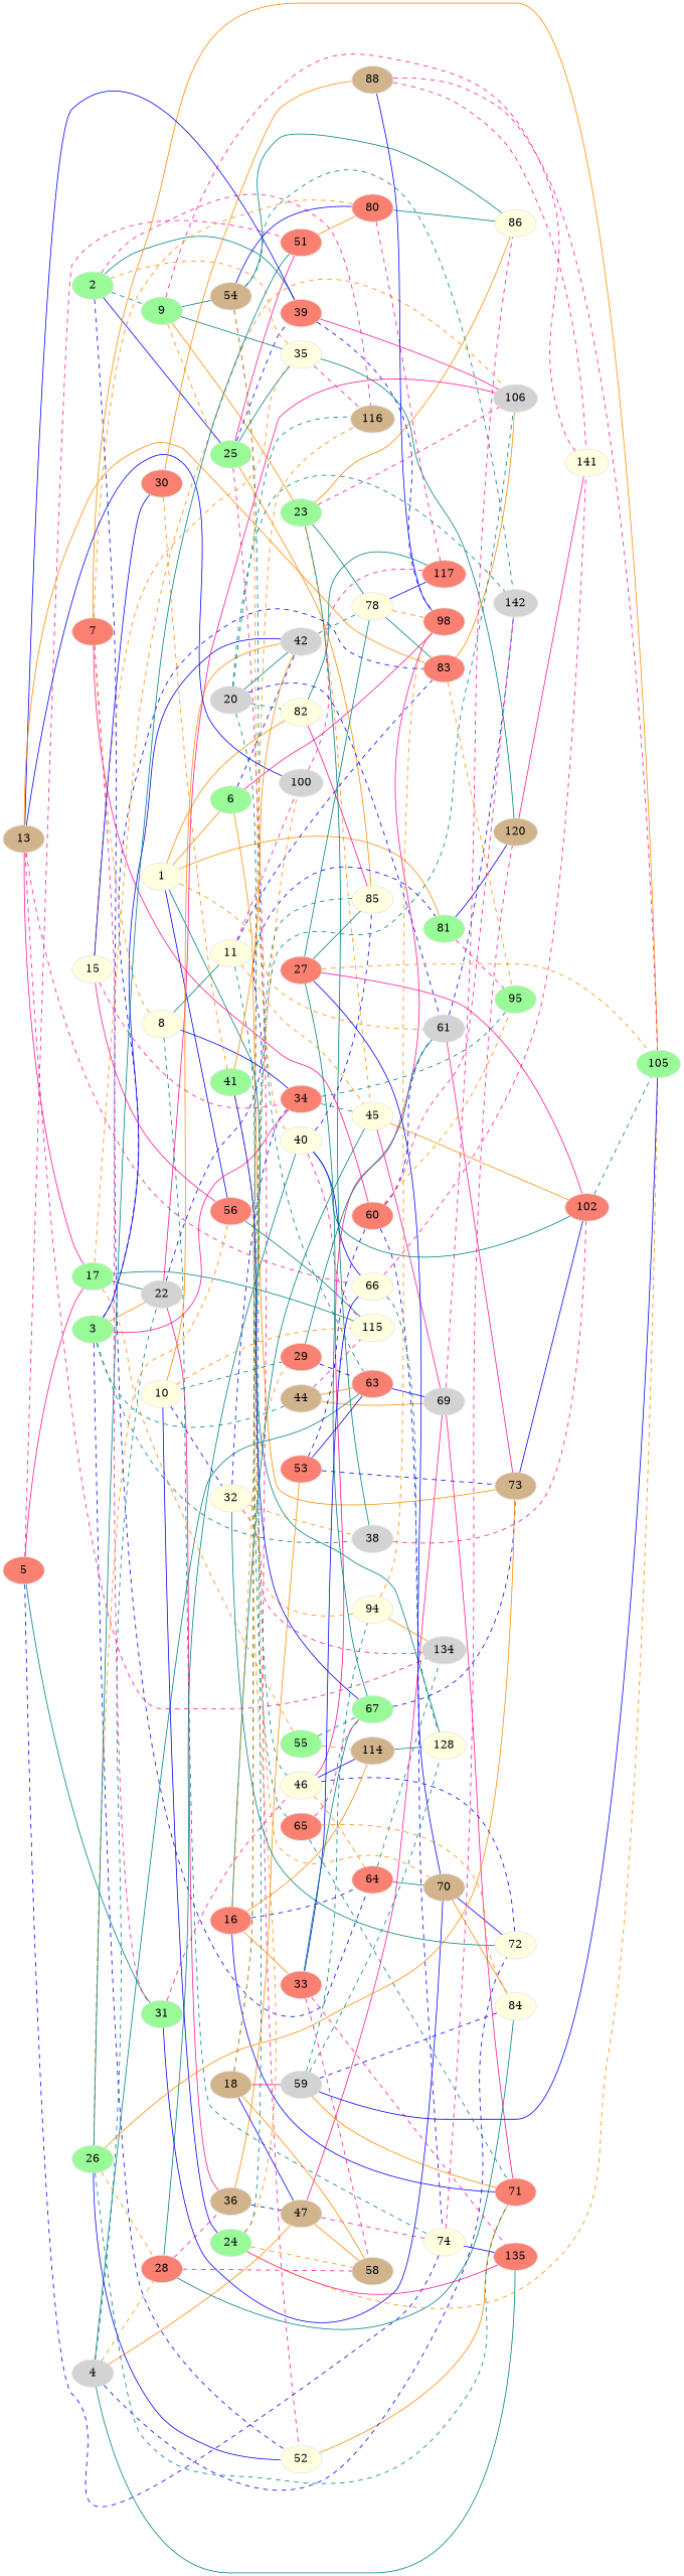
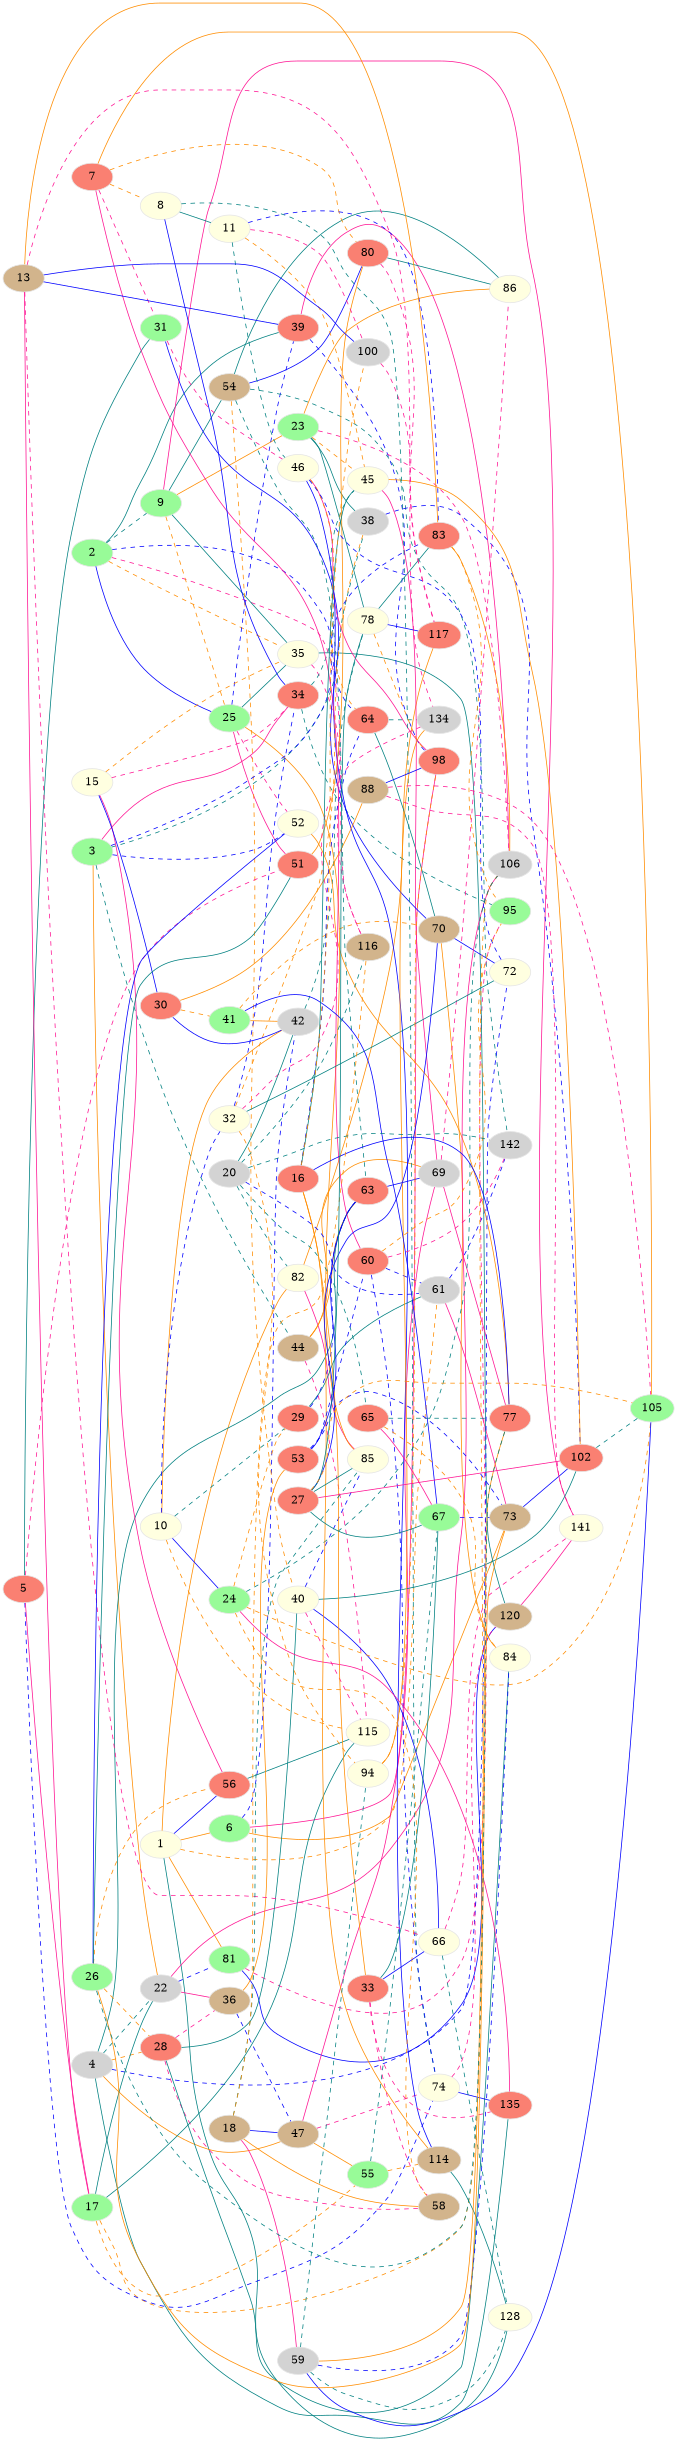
  graph {
    rankdir=LR
    node [color=gray90 fillcolor=salmon style=filled]
    edge [color=darkorange style=dashed]
    1 [fillcolor=lightyellow super="+12"]
    6 [fillcolor=palegreen]
    56
    61 [fillcolor=lightgrey super="+122"]
    81 [fillcolor=palegreen]
    82 [fillcolor=lightyellow]
    128 [fillcolor=lightyellow]
    42 [fillcolor=lightgrey super="+87"]
    73 [fillcolor=tan super="+113"]
    98 [super="+140"]
    115 [fillcolor=lightyellow super="+124"]
    142 [fillcolor=lightgrey]
    95 [fillcolor=palegreen]
    120 [fillcolor=tan]
    85 [fillcolor=lightyellow super="+101"]
    117
    2 [fillcolor=palegreen super="+93"]
    9 [fillcolor=palegreen super="+49"]
    25 [fillcolor=palegreen super="+138"]
    35 [fillcolor=lightyellow super="+57"]
    39 [super="+103"]
    64 [super="+109"]
    116 [fillcolor=tan]
    n24 [fillcolor=tan label=54 super="+48"]
    23 [fillcolor=palegreen super="+126"]
    141 [fillcolor=lightyellow]
    52 [fillcolor=lightyellow]
    51
    106 [fillcolor=lightgrey super="+131"]
    134 [fillcolor=lightgrey]
    70 [fillcolor=tan super="+123"]
    3 [fillcolor=palegreen super="+119"]
    22 [fillcolor=lightgrey super="+62"]
    34 [super="+92"]
    38 [fillcolor=lightgrey]
    44 [fillcolor=tan super="+139"]
    83 [super="+125"]
    36 [fillcolor=tan]
    45 [fillcolor=lightyellow super="+99"]
    102 [super="+136"]
    63 [super="+77"]
    69 [fillcolor=lightgrey super="+111"]
-   71 [super="+75"]
+   71 [super="+75" label=77]
    4 [fillcolor=lightgrey super="+37"]
    28 [super="+133"]
    47 [fillcolor=tan super="+121"]
    72 [fillcolor=lightyellow]
    135
    40 [fillcolor=lightyellow super="+68"]
    58 [fillcolor=tan]
    84 [fillcolor=lightyellow]
    74 [fillcolor=lightyellow super="+76"]
    55 [fillcolor=palegreen]
    17 [fillcolor=palegreen super="+54"]
    5
    31 [fillcolor=palegreen]
    46 [fillcolor=lightyellow super="+129"]
    80 [super="+91"]
    78 [fillcolor=lightyellow super="+130"]
    7 [super="+112"]
    8 [fillcolor=lightyellow]
    60 [super="+108"]
    105 [fillcolor=palegreen super="+137"]
    11 [fillcolor=lightyellow super="+19"]
    86 [fillcolor=lightyellow]
    100 [fillcolor=lightgrey]
    10 [fillcolor=lightyellow super="+110"]
    24 [fillcolor=palegreen super="+50"]
    29
    32 [fillcolor=lightyellow super="+96"]
    94 [fillcolor=lightyellow]
    114 [fillcolor=tan]
    13 [fillcolor=tan super="+79"]
    66 [fillcolor=lightyellow super="+89"]
    15 [fillcolor=lightyellow]
    30
    41 [fillcolor=palegreen]
    88 [fillcolor=tan]
    16 [super="+104"]
    33 [super="+118"]
    67 [fillcolor=palegreen super="+90"]
    18 [fillcolor=tan super="+21"]
    59 [fillcolor=lightgrey super="+107"]
    20 [fillcolor=lightgrey super="+43"]
    65
    53
    26 [fillcolor=palegreen super="+97"]
    27 [super="+132"]
    1 -- 6 [style=solid]
    1 -- 56 [color=blue style=solid]
    1 -- 61
    1 -- 81 [style=solid]
    1 -- 82 [style=solid]
    1 -- 128 [color=teal style=solid]
    6 -- 42 [color=blue]
    6 -- 73 [style=solid]
    6 -- 98 [color=deeppink style=solid]
    56 -- 115 [color=teal style=solid]
    61 -- 73 [color=deeppink style=solid]
    61 -- 142 [color=blue]
    81 -- 95 [color=deeppink]
    81 -- 120 [color=blue style=solid]
    82 -- 85 [color=deeppink style=solid]
-   82 -- 117 [color=teal style=solid]
+   82 -- 117 [style=solid]
    42 -- 78 [color=teal]
    73 -- 102 [color=blue style=solid]
    120 -- 141 [color=deeppink style=solid]
    2 -- 9 [color=teal]
    2 -- 25 [color=blue style=solid]
    2 -- 35
    2 -- 39 [color=teal style=solid]
    2 -- 64 [color=blue]
    2 -- 116 [color=deeppink]
    9 -- 25
    9 -- 35 [color=teal style=solid]
    9 -- n24 [color=teal style=solid]
    9 -- 23 [style=solid]
-   9 -- 141 [color=deeppink]
+   9 -- 141 [color=deeppink style=solid]
    25 -- 85 [style=solid]
    25 -- 35 [color=teal style=solid]
    25 -- 39 [color=blue]
    25 -- 52 [color=deeppink]
    25 -- 51 [color=deeppink style=solid]
    35 -- 120 [color=teal style=solid]
    35 -- 116 [color=deeppink]
    39 -- 98 [color=blue]
    39 -- 106 [color=deeppink style=solid]
    64 -- 134 [color=teal]
    64 -- 70 [color=teal style=solid]
    n24 -- 142 [color=teal]
    n24 -- 63 [color=teal]
    n24 -- 40
    n24 -- 80 [color=blue style=solid]
    n24 -- 86 [color=teal style=solid]
    23 -- 106 [color=deeppink]
    23 -- 38 [color=teal style=solid]
    23 -- 45
    23 -- 78 [color=teal style=solid]
    23 -- 86 [style=solid]
    52 -- 71 [style=solid]
    51 -- 80 [style=solid]
    70 -- 72 [color=blue style=solid]
    70 -- 84 [style=solid]
    3 -- 52 [color=blue]
    3 -- 22 [style=solid]
    3 -- 34 [color=deeppink style=solid]
    3 -- 38 [color=teal]
    3 -- 44 [color=teal]
    3 -- 83 [color=blue]
    22 -- 81 [color=blue]
    22 -- 106 [color=deeppink style=solid]
    22 -- 36 [color=deeppink style=solid]
    34 -- 95 [color=teal]
    34 -- 45 [color=teal]
-   38 -- 102 [color=deeppink]
+   38 -- 102 [color=blue]
    44 -- 115 [color=deeppink]
    44 -- 63 [style=solid]
    44 -- 69 [style=solid]
    83 -- 95
    83 -- 106 [style=solid]
    36 -- 47 [color=blue]
    36 -- 53 [style=solid]
    45 -- 102 [style=solid]
    45 -- 69 [color=deeppink style=solid]
    102 -- 105 [color=teal]
    63 -- 69 [color=blue style=solid]
    69 -- 71 [color=deeppink style=solid]
    69 -- 86 [color=deeppink]
    4 -- 22 [color=teal]
    4 -- 63 [color=teal style=solid]
    4 -- 28
    4 -- 47 [style=solid]
    4 -- 72 [color=blue]
    4 -- 135 [color=teal style=solid]
    28 -- 36 [color=deeppink]
    28 -- 40 [color=teal style=solid]
    28 -- 58 [color=deeppink]
    28 -- 84 [color=teal style=solid]
    47 -- 69 [color=deeppink style=solid]
    47 -- 74 [color=deeppink]
-   47 -- 58 [style=solid]
+   47 -- 55 [style=solid]
    40 -- 115 [color=deeppink]
    40 -- 85 [color=blue]
    40 -- 102 [color=teal style=solid]
    40 -- 66 [color=blue style=solid]
    74 -- 120 [color=deeppink]
    74 -- 135 [color=blue style=solid]
    55 -- 114
    55 -- 67 [color=teal]
    17 -- 115 [color=teal style=solid]
    17 -- 106
    17 -- 22 [color=teal style=solid]
    17 -- 55
    5 -- 51 [color=deeppink]
    5 -- 74 [color=blue]
    5 -- 17 [color=deeppink style=solid]
    5 -- 31 [color=teal style=solid]
    31 -- 70 [color=blue style=solid]
    31 -- 46 [color=deeppink]
    46 -- 98 [color=deeppink style=solid]
    46 -- 64
    46 -- 72 [color=blue]
    46 -- 114 [color=blue style=solid]
    80 -- 117 [color=deeppink]
    80 -- 86 [color=teal style=solid]
    78 -- 98
    78 -- 117 [color=blue style=solid]
    78 -- 83 [color=teal style=solid]
    7 -- 31 [color=deeppink]
    7 -- 80 [weight=2]
    7 -- 8
    7 -- 60 [color=deeppink style=solid]
    7 -- 105 [style=solid]
    8 -- 34 [color=blue style=solid]
    8 -- 74 [color=teal]
    8 -- 11 [color=teal style=solid]
    60 -- 61 [color=blue]
    60 -- 142 [color=deeppink]
    60 -- 95
    60 -- 74 [color=blue]
    11 -- 83 [color=blue]
    11 -- 45
    11 -- 46 [color=teal]
    11 -- 100 [color=deeppink]
    100 -- 117 [color=deeppink]
    10 -- 42 [style=solid]
    10 -- 115 [weight=2]
    10 -- 24 [color=blue style=solid]
    10 -- 29 [color=teal]
    10 -- 32 [color=blue]
    24 -- 106 [color=teal]
    24 -- 135 [color=deeppink style=solid]
    24 -- 58
    24 -- 105
    24 -- 29
    29 -- 61 [color=teal style=solid]
    29 -- 63 [color=blue]
    32 -- 134 [color=deeppink]
    32 -- 34 [color=blue]
    32 -- 38
    32 -- 72 [color=teal style=solid]
    32 -- 94
    94 -- 98
    94 -- 134 [style=solid]
    114 -- 128 [color=teal style=solid]
    13 -- 39 [color=blue style=solid]
    13 -- 134 [color=deeppink]
    13 -- 83 [style=solid]
    13 -- 17 [color=deeppink style=solid]
    13 -- 100 [color=blue style=solid]
    13 -- 66 [color=deeppink]
    66 -- 128 [color=teal]
    66 -- 141 [color=deeppink]
    15 -- 56 [color=deeppink style=solid]
    15 -- 35
    15 -- 34 [color=deeppink]
    15 -- 30 [color=blue style=solid]
-   3 -- 42 [color=blue style=solid]
+   30 -- 42 [color=blue style=solid]
    30 -- 41
    30 -- 88 [style=solid]
    41 -- 42 [style=solid]
    41 -- 70
    41 -- 67 [color=blue style=solid]
    88 -- 98 [color=blue style=solid]
    88 -- 141 [color=deeppink]
    88 -- 105 [color=deeppink]
    16 -- 64 [color=blue]
    16 -- 45 [color=teal style=solid]
    16 -- 71 [color=blue style=solid]
    16 -- 100
    16 -- 114 [style=solid]
    16 -- 33 [style=solid]
    33 -- 135 [color=deeppink]
    33 -- 58 [color=deeppink]
    33 -- 66 [color=blue style=solid weight=2]
    33 -- 67 [color=teal style=solid]
    67 -- 73 [color=blue]
    18 -- 85 [color=teal weight=2]
    18 -- 116
    18 -- 47 [color=blue style=solid]
    18 -- 58 [style=solid]
    18 -- 59 [color=deeppink style=solid]
    59 -- 128 [color=teal]
    59 -- 71 [style=solid]
    59 -- 84 [color=blue]
    59 -- 105 [color=blue style=solid]
    59 -- 94 [color=teal]
    20 -- 61 [color=blue]
    20 -- 82 [color=teal]
    20 -- 42 [color=teal style=solid]
    20 -- 142 [color=teal]
    20 -- 116 [color=teal]
    20 -- 65 [color=teal]
    65 -- 71 [color=teal]
    65 -- 84
-   65 -- 67 [color=deeppink]
+   65 -- 67 [color=deeppink style=solid]
    53 -- 73 [color=blue]
    53 -- 63 [color=blue style=solid]
    53 -- 60 [color=blue]
    26 -- 56
    26 -- 73 [style=solid]
    26 -- 52 [color=blue style=solid]
    26 -- 51 [color=teal style=solid]
    26 -- 71 [color=teal]
    26 -- 28
    27 -- 85 [color=teal style=solid]
    27 -- 70 [color=blue style=solid]
    27 -- 102 [color=deeppink style=solid]
    27 -- 78 [color=teal style=solid]
    27 -- 105
    27 -- 67 [color=teal style=solid]
  }
